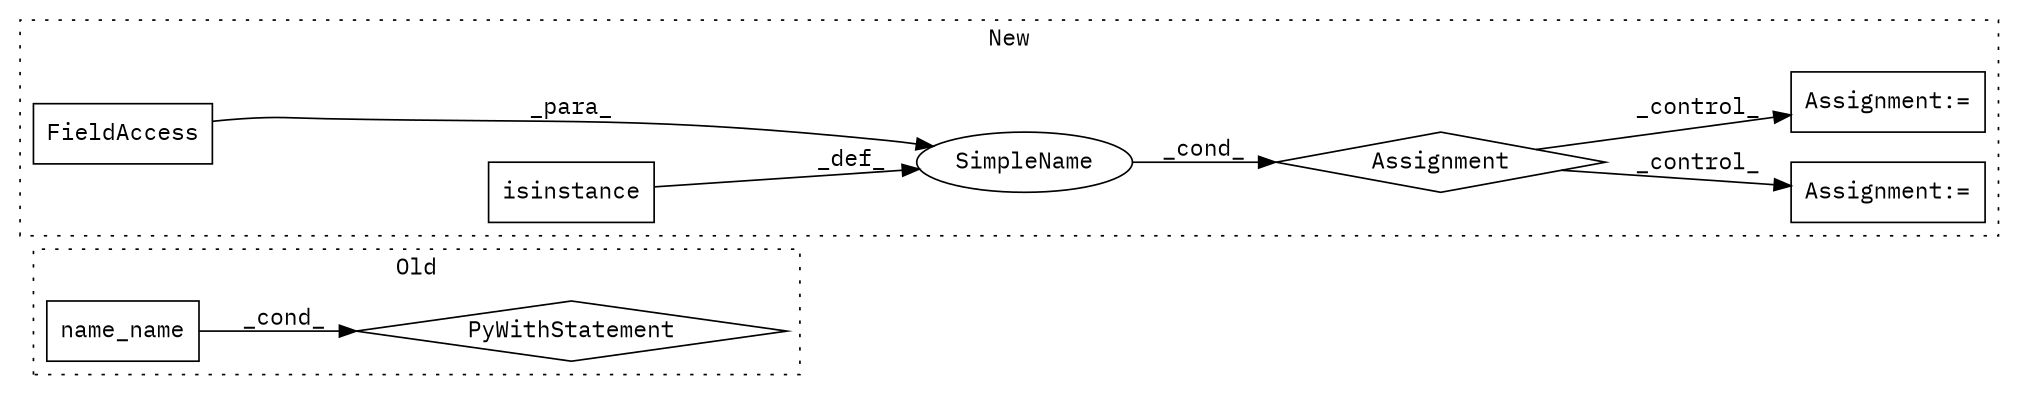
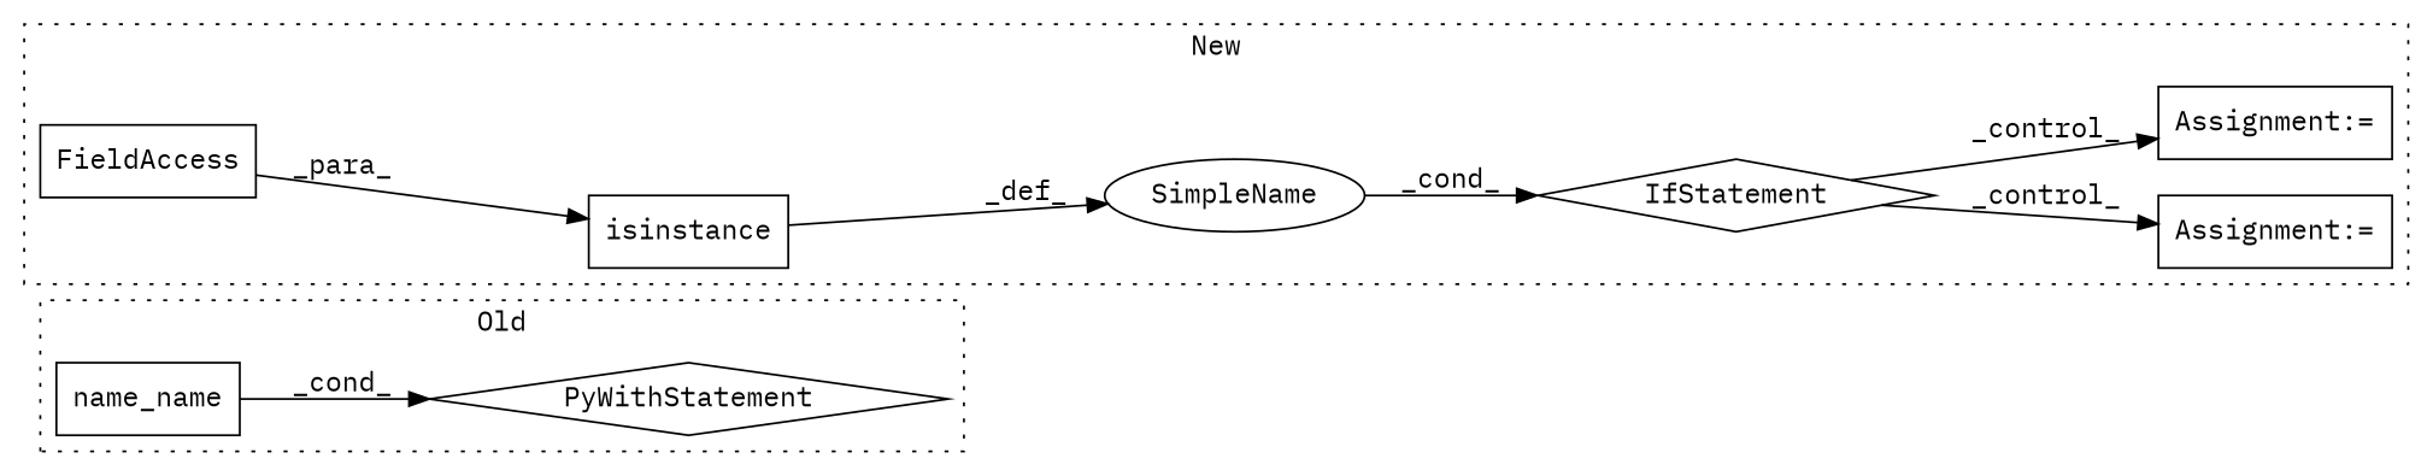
  digraph {
    fontname="IBM Plex Mono"
    rankdir=LR
    node [a=32 fontname="IBM Plex Mono" l="11,1" shape=box]
    edge [fontname="IBM Plex Mono"]
    n1 [label=name_name s="3598,3621"]
    n2 [a=104 l="10,2" label=PyWithStatement s="3577,3622" shape=diamond]
    n3 [label=isinstance s="4709,4773"]
-   n4 [a=25 l="4,2" label=Assignment s="4705,4774" shape=diamond]
+   n4 [a=25 l="4,2" label=IfStatement s="4705,4774" shape=diamond]
    n5 [a=7 l=1 label="Assignment:=" s=4857]
    n6 [a=42 label=SimpleName shape=ellipse l=""]
    n7 [a=7 l=1 label="Assignment:=" s=4888]
    n8 [a=22 l=34 label=FieldAccess s=4739]
    subgraph cluster_1 {
      label=Old
      style=dotted
      n1
      n2
    }
    subgraph cluster_2 {
      label=New
      style=dotted
      n3
      n4
      n5
      n6
      n7
      n8
    }
    n1 -> n2 [label=_cond_]
    n3 -> n6 [label=_def_]
    n4 -> n5 [label=_control_]
    n4 -> n7 [label=_control_]
    n6 -> n4 [label=_cond_]
-   n8 -> n6 [label=_para_]
+   n8 -> n3 [label=_para_]
  }
